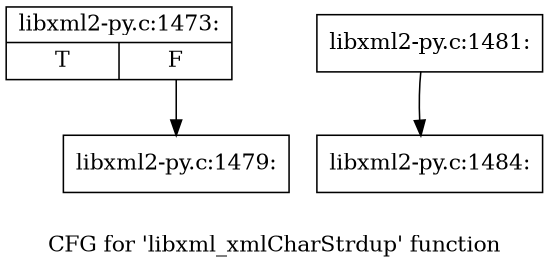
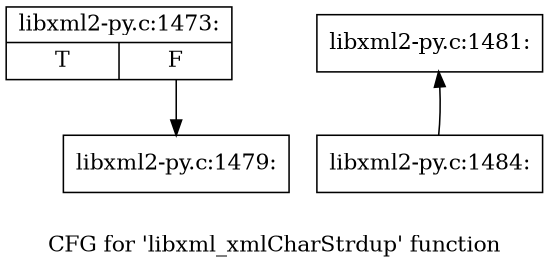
  digraph {
    label="CFG for 'libxml_xmlCharStrdup' function"
    node [shape=record]
    n1 [label="{libxml2-py.c:1473:|{<s0>T|<s1>F}}"]
    n2 [label="{libxml2-py.c:1479:}"]
    n3 [label="{libxml2-py.c:1481:}"]
    n4 [label="{libxml2-py.c:1484:}"]
    n1 -> n2 [tailport=s1]
-   n3 -> n4
+   n4 -> n3
  }
